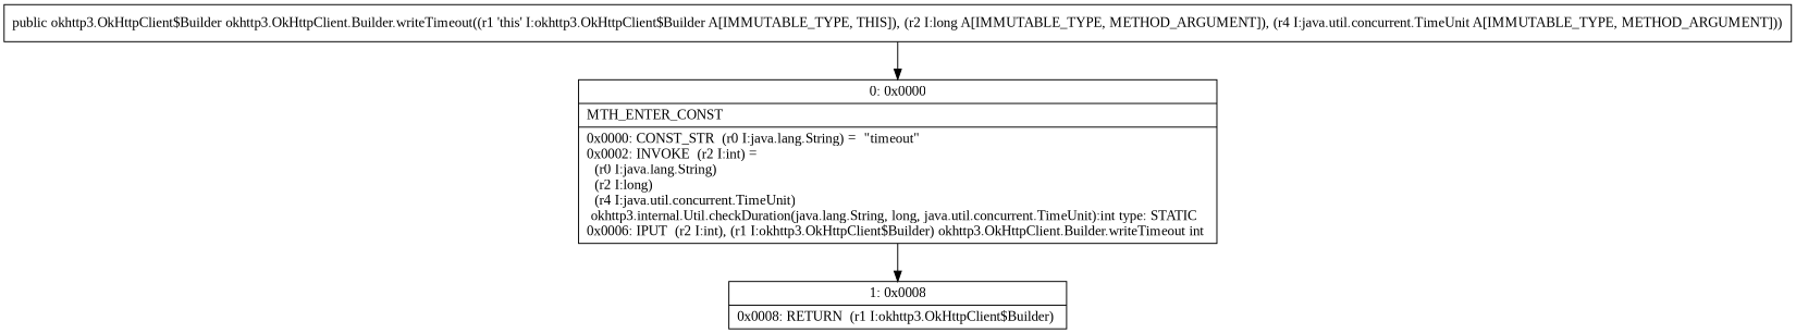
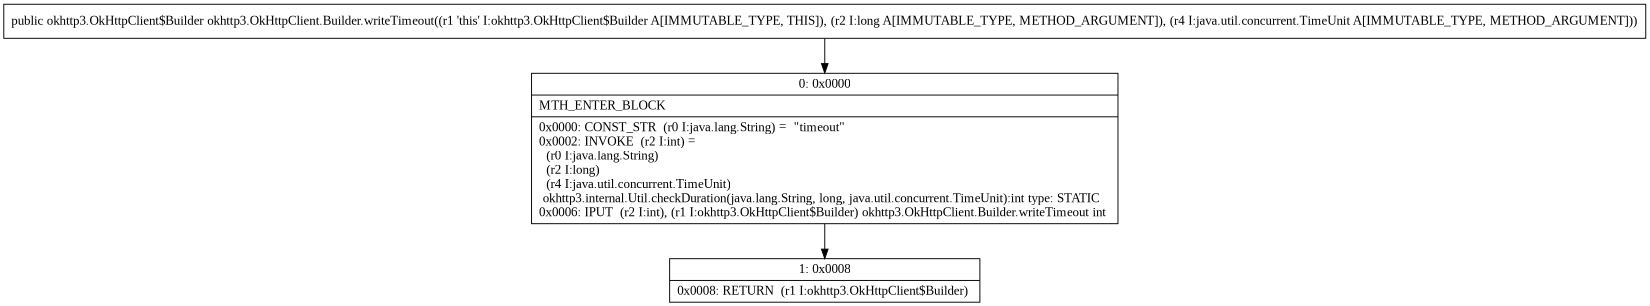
  digraph {
    fontname="Liberation Serif"
    node [shape=record fontname="Liberation Serif"]
    edge [fontname="Liberation Serif"]
-   n1 [label="{0\:\ 0x0000|MTH_ENTER_CONST\l|0x0000: CONST_STR  (r0 I:java.lang.String) =  \"timeout\" \l0x0002: INVOKE  (r2 I:int) = \l  (r0 I:java.lang.String)\l  (r2 I:long)\l  (r4 I:java.util.concurrent.TimeUnit)\l okhttp3.internal.Util.checkDuration(java.lang.String, long, java.util.concurrent.TimeUnit):int type: STATIC \l0x0006: IPUT  (r2 I:int), (r1 I:okhttp3.OkHttpClient$Builder) okhttp3.OkHttpClient.Builder.writeTimeout int \l}"]
+   n1 [label="{0\:\ 0x0000|MTH_ENTER_BLOCK\l|0x0000: CONST_STR  (r0 I:java.lang.String) =  \"timeout\" \l0x0002: INVOKE  (r2 I:int) = \l  (r0 I:java.lang.String)\l  (r2 I:long)\l  (r4 I:java.util.concurrent.TimeUnit)\l okhttp3.internal.Util.checkDuration(java.lang.String, long, java.util.concurrent.TimeUnit):int type: STATIC \l0x0006: IPUT  (r2 I:int), (r1 I:okhttp3.OkHttpClient$Builder) okhttp3.OkHttpClient.Builder.writeTimeout int \l}"]
    n2 [label="{1\:\ 0x0008|0x0008: RETURN  (r1 I:okhttp3.OkHttpClient$Builder) \l}"]
    n3 [label="{public okhttp3.OkHttpClient$Builder okhttp3.OkHttpClient.Builder.writeTimeout((r1 'this' I:okhttp3.OkHttpClient$Builder A[IMMUTABLE_TYPE, THIS]), (r2 I:long A[IMMUTABLE_TYPE, METHOD_ARGUMENT]), (r4 I:java.util.concurrent.TimeUnit A[IMMUTABLE_TYPE, METHOD_ARGUMENT])) }"]
    n1 -> n2
    n3 -> n1
  }
